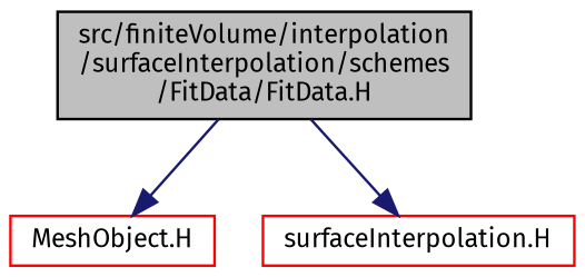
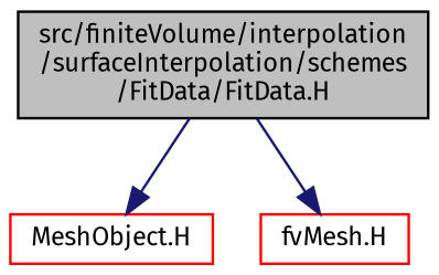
  digraph {
    fontname="Fira Sans"
    node [color=red fontname="Fira Sans" fontsize=10 shape=record]
    edge [color=midnightblue fontname="Fira Sans" fontsize=10 labelfontname=Helvetica labelfontsize=10 style=solid]
    n1 [color=black fillcolor=grey75 fontcolor=black height=0.2 label="src/finiteVolume/interpolation\l/surfaceInterpolation/schemes\l/FitData/FitData.H" style=filled width=0.4]
    n2 [height=0.2 label="MeshObject.H" width=0.4]
-   n3 [height=0.2 label="surfaceInterpolation.H" width=0.4]
+   n3 [height=0.2 label="fvMesh.H" width=0.4]
    n1 -> n2
    n1 -> n3
  }
